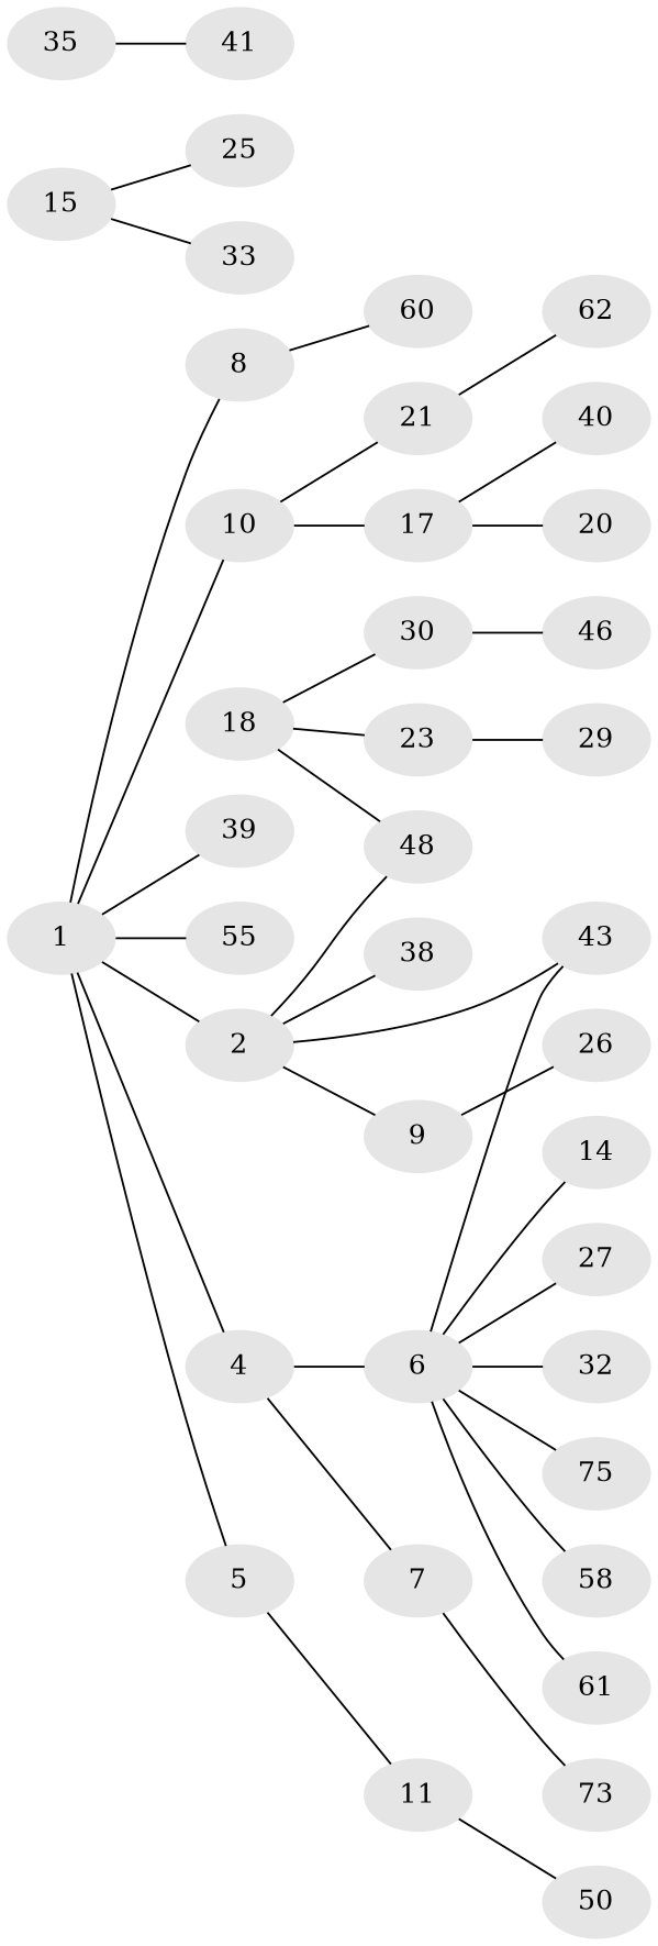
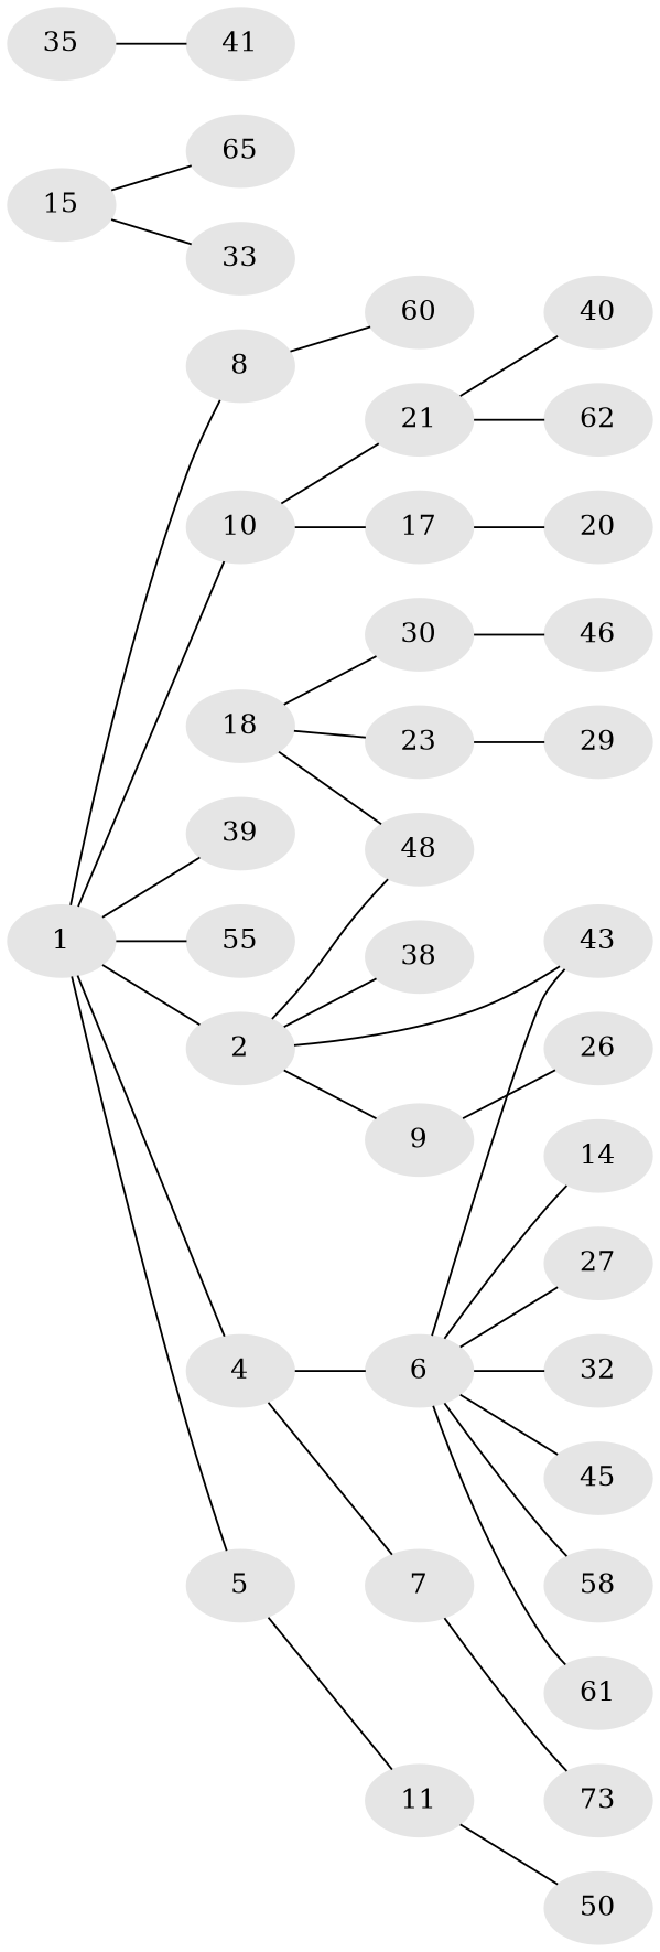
  graph {
    rankdir=LR
    node [color=gray90 style=filled]
    1 [super="+3"]
    2 [super="+19"]
    4 [super="+49"]
    5 [super="+52"]
    8 [super="+28"]
    10
    39
    55
    9
    38
    43
    48
    6 [super="+24"]
    7 [super="+12"]
    11
    60
    17 [super="+36"]
    21 [super="+53"]
    26 [super="+59"]
    18 [super="+51"]
    23
    30 [super="+31"]
    14 [super="+22"]
    27
    32
-   45 [super="+56" label=75]
+   45 [super="+56"]
    58
    61
    n29 [label=73 super="+34"]
    50
    15 [super="+16"]
-   25 [super="+54"]
+   25 [super="+54" label=65]
    33 [super="+42"]
    20 [super="+57"]
    40
    62
    41 [super="+47"]
    35
    29
    46
    1 -- 2
    1 -- 4
    1 -- 5
    1 -- 8
    1 -- 10
    1 -- 39
    1 -- 55
    2 -- 9
    2 -- 38
    2 -- 43
    2 -- 48
    4 -- 6
    4 -- 7
    5 -- 11
    8 -- 60
    10 -- 17
    10 -- 21
    9 -- 26
    6 -- 43
    6 -- 14
    6 -- 27
    6 -- 32
    6 -- 45
    6 -- 58
    6 -- 61
    7 -- n29
    11 -- 50
    17 -- 20
-   17 -- 40
+   21 -- 40
    21 -- 62
    18 -- 48
    18 -- 23
    18 -- 30
    23 -- 29
    30 -- 46
    15 -- 25
    15 -- 33
    35 -- 41
  }
